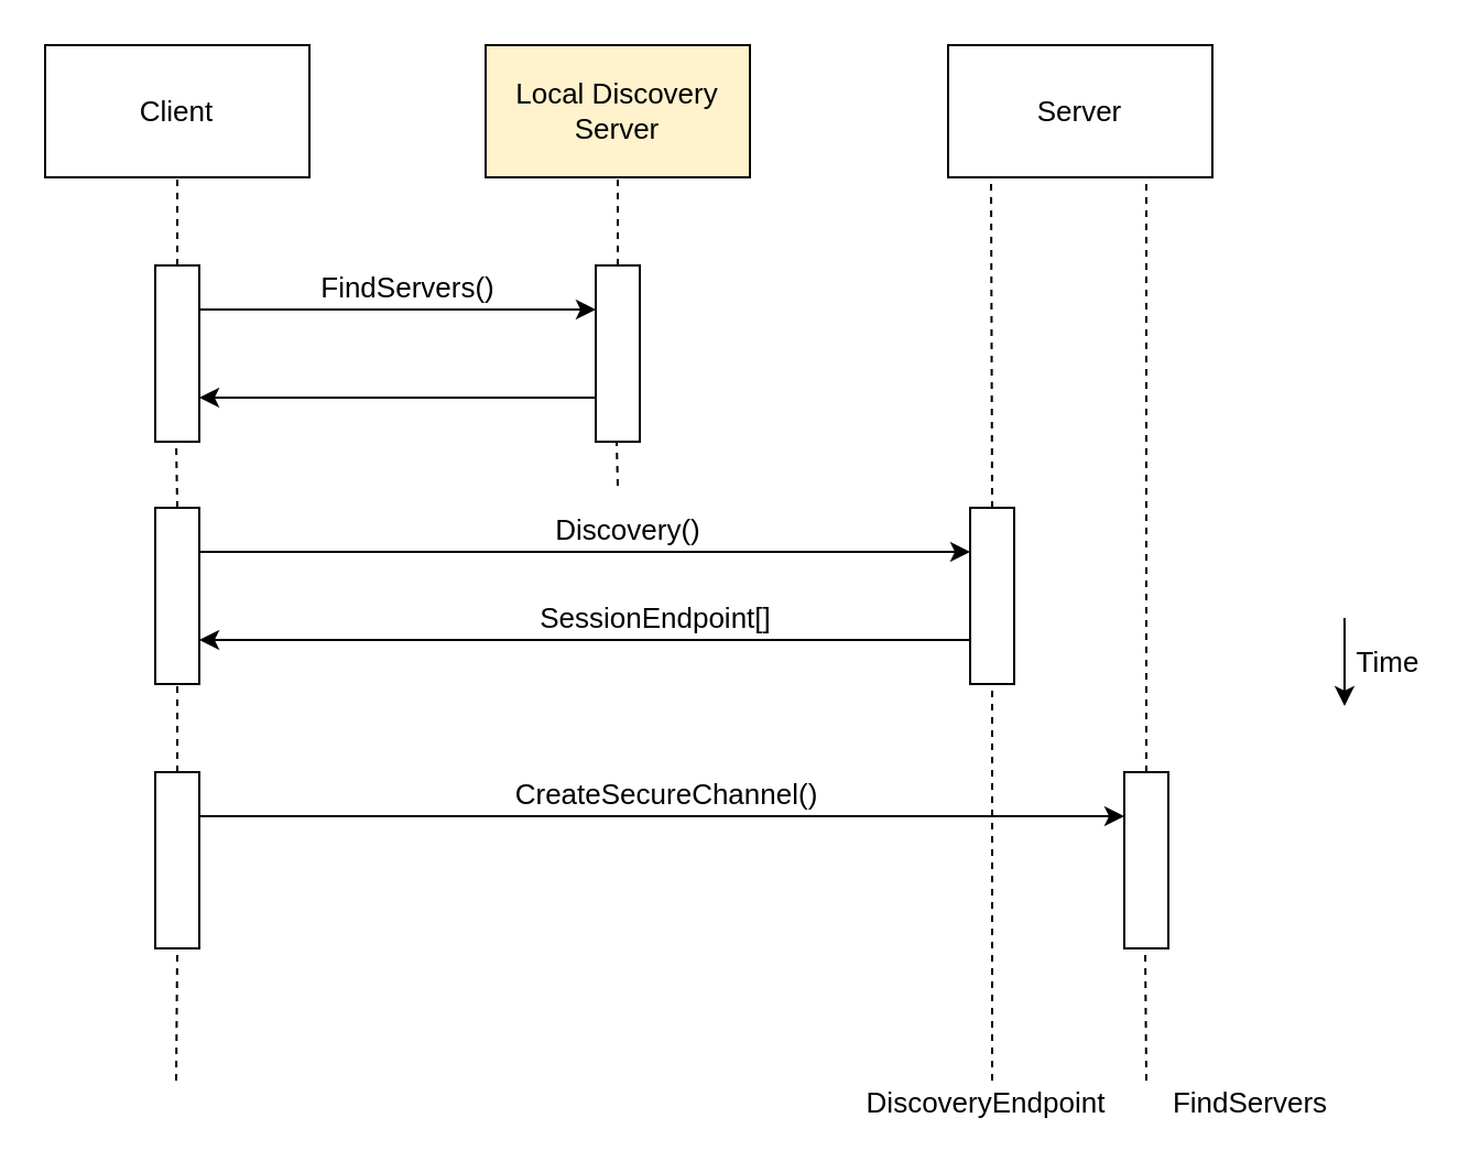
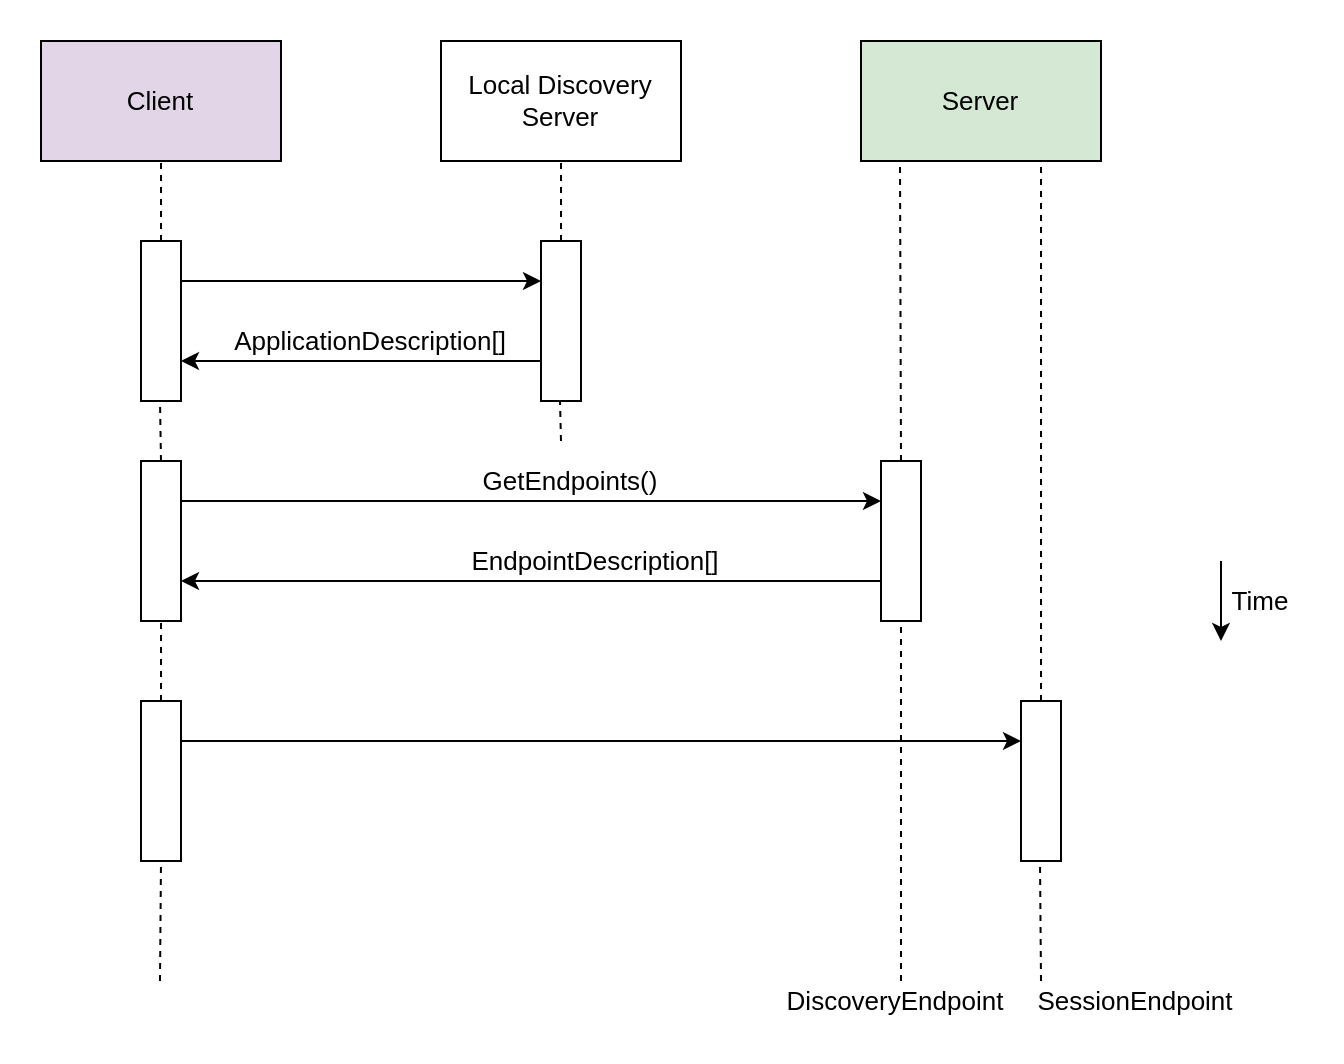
  <mxCell id="0" />
  <mxCell id="1" parent="0" />
- <mxCell id="2" value="Client" style="rounded=0;whiteSpace=wrap;html=1;fontSize=13;" parent="1" vertex="1"><mxGeometry x="20" y="20" width="120" height="60" as="geometry" /></mxCell>
- <mxCell id="3" value="Server" style="rounded=0;whiteSpace=wrap;html=1;fontSize=13;" parent="1" vertex="1"><mxGeometry x="430" y="20" width="120" height="60" as="geometry" /></mxCell>
+ <mxCell id="2" value="Client" style="rounded=0;whiteSpace=wrap;html=1;fontSize=13;fillColor=#e1d5e7;" parent="1" vertex="1"><mxGeometry x="20" y="20" width="120" height="60" as="geometry" /></mxCell>
+ <mxCell id="3" value="Server" style="rounded=0;whiteSpace=wrap;html=1;fontSize=13;fillColor=#d5e8d4;" parent="1" vertex="1"><mxGeometry x="430" y="20" width="120" height="60" as="geometry" /></mxCell>
  <mxCell id="4" value="" style="endArrow=none;dashed=1;html=1;entryX=0.5;entryY=1;entryDx=0;entryDy=0;fontSize=13;" parent="1" source="26" target="2" edge="1"><mxGeometry width="50" height="50" relative="1" as="geometry"><mxPoint x="80" y="110" as="sourcePoint" /><mxPoint x="290" y="200" as="targetPoint" /></mxGeometry></mxCell>
  <mxCell id="5" value="" style="rounded=0;whiteSpace=wrap;html=1;fontSize=13;" parent="1" vertex="1"><mxGeometry x="70" y="230" width="20" height="80" as="geometry" /></mxCell>
  <mxCell id="6" value="" style="rounded=0;whiteSpace=wrap;html=1;fontSize=13;" parent="1" vertex="1"><mxGeometry x="440" y="230" width="20" height="80" as="geometry" /></mxCell>
  <mxCell id="7" value="" style="rounded=0;whiteSpace=wrap;html=1;fontSize=13;" parent="1" vertex="1"><mxGeometry x="70" y="350" width="20" height="80" as="geometry" /></mxCell>
  <mxCell id="8" value="" style="rounded=0;whiteSpace=wrap;html=1;fontSize=13;" parent="1" vertex="1"><mxGeometry x="510" y="350" width="20" height="80" as="geometry" /></mxCell>
  <mxCell id="9" value="" style="endArrow=none;dashed=1;html=1;entryX=0.5;entryY=1;entryDx=0;entryDy=0;fontSize=13;exitX=0.5;exitY=0;exitDx=0;exitDy=0;" parent="1" source="6" edge="1"><mxGeometry width="50" height="50" relative="1" as="geometry"><mxPoint x="449.5" y="110" as="sourcePoint" /><mxPoint x="449.5" y="80" as="targetPoint" /></mxGeometry></mxCell>
  <mxCell id="10" value="" style="endArrow=none;dashed=1;html=1;entryX=0.5;entryY=1;entryDx=0;entryDy=0;exitX=0.5;exitY=0;exitDx=0;exitDy=0;fontSize=13;" parent="1" source="7" target="5" edge="1"><mxGeometry width="50" height="50" relative="1" as="geometry"><mxPoint x="90" y="240" as="sourcePoint" /><mxPoint x="90" y="210" as="targetPoint" /></mxGeometry></mxCell>
  <mxCell id="11" value="" style="endArrow=none;dashed=1;html=1;entryX=0.5;entryY=1;entryDx=0;entryDy=0;exitX=0.5;exitY=0;exitDx=0;exitDy=0;fontSize=13;" parent="1" target="7" edge="1"><mxGeometry width="50" height="50" relative="1" as="geometry"><mxPoint x="79.5" y="490" as="sourcePoint" /><mxPoint x="79.5" y="450" as="targetPoint" /></mxGeometry></mxCell>
  <mxCell id="12" value="" style="endArrow=none;dashed=1;html=1;entryX=0.5;entryY=1;entryDx=0;entryDy=0;fontSize=13;" parent="1" target="6" edge="1"><mxGeometry width="50" height="50" relative="1" as="geometry"><mxPoint x="450" y="490" as="sourcePoint" /><mxPoint x="180" y="440" as="targetPoint" /></mxGeometry></mxCell>
  <mxCell id="13" value="" style="endArrow=none;dashed=1;html=1;entryX=0.75;entryY=1;entryDx=0;entryDy=0;exitX=0.5;exitY=0;exitDx=0;exitDy=0;fontSize=13;" parent="1" source="8" target="3" edge="1"><mxGeometry width="50" height="50" relative="1" as="geometry"><mxPoint x="520" y="220" as="sourcePoint" /><mxPoint x="460" y="200" as="targetPoint" /></mxGeometry></mxCell>
  <mxCell id="14" value="" style="endArrow=none;dashed=1;html=1;entryX=0.75;entryY=1;entryDx=0;entryDy=0;fontSize=13;" parent="1" edge="1"><mxGeometry width="50" height="50" relative="1" as="geometry"><mxPoint x="520" y="490" as="sourcePoint" /><mxPoint x="519.5" y="430" as="targetPoint" /></mxGeometry></mxCell>
  <mxCell id="15" value="" style="endArrow=classic;html=1;entryX=0;entryY=0.25;entryDx=0;entryDy=0;fontSize=13;exitX=1;exitY=0.25;exitDx=0;exitDy=0;" parent="1" source="5" target="6" edge="1"><mxGeometry width="50" height="50" relative="1" as="geometry"><mxPoint x="181" y="250" as="sourcePoint" /><mxPoint x="380" y="320" as="targetPoint" /></mxGeometry></mxCell>
  <mxCell id="16" value="" style="endArrow=classic;html=1;entryX=1;entryY=0.75;entryDx=0;entryDy=0;exitX=0;exitY=0.75;exitDx=0;exitDy=0;fontSize=13;" parent="1" source="6" target="5" edge="1"><mxGeometry width="50" height="50" relative="1" as="geometry"><mxPoint x="191" y="260" as="sourcePoint" /><mxPoint x="450" y="260" as="targetPoint" /></mxGeometry></mxCell>
  <mxCell id="17" value="" style="endArrow=classic;html=1;exitX=1;exitY=0.25;exitDx=0;exitDy=0;entryX=0;entryY=0.25;entryDx=0;entryDy=0;fontSize=13;" parent="1" source="7" target="8" edge="1"><mxGeometry width="50" height="50" relative="1" as="geometry"><mxPoint x="330" y="370" as="sourcePoint" /><mxPoint x="380" y="320" as="targetPoint" /></mxGeometry></mxCell>
  <mxCell id="18" value="" style="endArrow=classic;html=1;fontSize=13;" parent="1" edge="1"><mxGeometry width="50" height="50" relative="1" as="geometry"><mxPoint x="610" y="280" as="sourcePoint" /><mxPoint x="610" y="320" as="targetPoint" /></mxGeometry></mxCell>
  <mxCell id="19" value="Time" style="text;html=1;strokeColor=none;fillColor=none;align=center;verticalAlign=middle;whiteSpace=wrap;rounded=0;fontSize=13;" parent="1" vertex="1"><mxGeometry x="610" y="290" width="40" height="20" as="geometry" /></mxCell>
- <mxCell id="20" value="Discovery()" style="text;html=1;strokeColor=none;fillColor=none;align=center;verticalAlign=middle;whiteSpace=wrap;rounded=0;fontSize=13;" parent="1" vertex="1"><mxGeometry x="230" y="230" width="110" height="20" as="geometry" /></mxCell>
- <mxCell id="21" value="SessionEndpoint[]" style="text;html=1;strokeColor=none;fillColor=none;align=center;verticalAlign=middle;whiteSpace=wrap;rounded=0;fontSize=13;" parent="1" vertex="1"><mxGeometry x="240" y="270" width="115" height="20" as="geometry" /></mxCell>
- <mxCell id="22" value="CreateSecureChannel()" style="text;html=1;strokeColor=none;fillColor=none;align=center;verticalAlign=middle;whiteSpace=wrap;rounded=0;fontSize=13;" parent="1" vertex="1"><mxGeometry x="245" y="350" width="115" height="20" as="geometry" /></mxCell>
+ <mxCell id="20" value="GetEndpoints()" style="text;html=1;strokeColor=none;fillColor=none;align=center;verticalAlign=middle;whiteSpace=wrap;rounded=0;fontSize=13;" parent="1" vertex="1"><mxGeometry x="230" y="230" width="110" height="20" as="geometry" /></mxCell>
+ <mxCell id="21" value="EndpointDescription[]" style="text;html=1;strokeColor=none;fillColor=none;align=center;verticalAlign=middle;whiteSpace=wrap;rounded=0;fontSize=13;" parent="1" vertex="1"><mxGeometry x="240" y="270" width="115" height="20" as="geometry" /></mxCell>
  <mxCell id="23" value="DiscoveryEndpoint" style="text;html=1;strokeColor=none;fillColor=none;align=center;verticalAlign=middle;whiteSpace=wrap;rounded=0;fontSize=13;" parent="1" vertex="1"><mxGeometry x="390" y="490" width="115" height="20" as="geometry" /></mxCell>
- <mxCell id="24" value="FindServers" style="text;html=1;strokeColor=none;fillColor=none;align=center;verticalAlign=middle;whiteSpace=wrap;rounded=0;fontSize=13;" parent="1" vertex="1"><mxGeometry x="510" y="490" width="115" height="20" as="geometry" /></mxCell>
- <mxCell id="25" value="Local Discovery Server" style="rounded=0;whiteSpace=wrap;html=1;fontSize=13;fillColor=#fff2cc;" parent="1" vertex="1"><mxGeometry x="220" y="20" width="120" height="60" as="geometry" /></mxCell>
+ <mxCell id="24" value="SessionEndpoint" style="text;html=1;strokeColor=none;fillColor=none;align=center;verticalAlign=middle;whiteSpace=wrap;rounded=0;fontSize=13;" parent="1" vertex="1"><mxGeometry x="510" y="490" width="115" height="20" as="geometry" /></mxCell>
+ <mxCell id="25" value="Local Discovery Server" style="rounded=0;whiteSpace=wrap;html=1;fontSize=13;" parent="1" vertex="1"><mxGeometry x="220" y="20" width="120" height="60" as="geometry" /></mxCell>
  <mxCell id="26" value="" style="rounded=0;whiteSpace=wrap;html=1;fontSize=13;" parent="1" vertex="1"><mxGeometry x="70" y="120" width="20" height="80" as="geometry" /></mxCell>
  <mxCell id="27" value="" style="endArrow=none;dashed=1;html=1;entryX=0.5;entryY=1;entryDx=0;entryDy=0;fontSize=13;" parent="1" edge="1"><mxGeometry width="50" height="50" relative="1" as="geometry"><mxPoint x="80" y="230" as="sourcePoint" /><mxPoint x="79.5" y="200" as="targetPoint" /></mxGeometry></mxCell>
  <mxCell id="28" value="" style="endArrow=none;dashed=1;html=1;entryX=0.5;entryY=1;entryDx=0;entryDy=0;fontSize=13;" parent="1" source="29" edge="1"><mxGeometry width="50" height="50" relative="1" as="geometry"><mxPoint x="280" y="110" as="sourcePoint" /><mxPoint x="280" y="80" as="targetPoint" /></mxGeometry></mxCell>
  <mxCell id="29" value="" style="rounded=0;whiteSpace=wrap;html=1;fontSize=13;" parent="1" vertex="1"><mxGeometry x="270" y="120" width="20" height="80" as="geometry" /></mxCell>
  <mxCell id="30" value="" style="endArrow=none;dashed=1;html=1;entryX=0.5;entryY=1;entryDx=0;entryDy=0;fontSize=13;" parent="1" edge="1"><mxGeometry width="50" height="50" relative="1" as="geometry"><mxPoint x="280" y="220" as="sourcePoint" /><mxPoint x="279.5" y="200" as="targetPoint" /></mxGeometry></mxCell>
  <mxCell id="31" value="" style="endArrow=classic;html=1;fontSize=13;exitX=1;exitY=0.25;exitDx=0;exitDy=0;" parent="1" edge="1"><mxGeometry width="50" height="50" relative="1" as="geometry"><mxPoint x="90" y="140" as="sourcePoint" /><mxPoint x="270" y="140" as="targetPoint" /></mxGeometry></mxCell>
  <mxCell id="32" value="" style="endArrow=classic;html=1;entryX=1;entryY=0.75;entryDx=0;entryDy=0;fontSize=13;" parent="1" edge="1"><mxGeometry width="50" height="50" relative="1" as="geometry"><mxPoint x="270" y="180" as="sourcePoint" /><mxPoint x="90" y="180" as="targetPoint" /></mxGeometry></mxCell>
- <mxCell id="33" value="FindServers()" style="text;html=1;strokeColor=none;fillColor=none;align=center;verticalAlign=middle;whiteSpace=wrap;rounded=0;fontSize=13;" parent="1" vertex="1"><mxGeometry x="130" y="120" width="110" height="20" as="geometry" /></mxCell>
+ <mxCell id="34" value="ApplicationDescription[]" style="text;html=1;strokeColor=none;fillColor=none;align=center;verticalAlign=middle;whiteSpace=wrap;rounded=0;fontSize=13;" parent="1" vertex="1"><mxGeometry x="130" y="160" width="110" height="20" as="geometry" /></mxCell>
